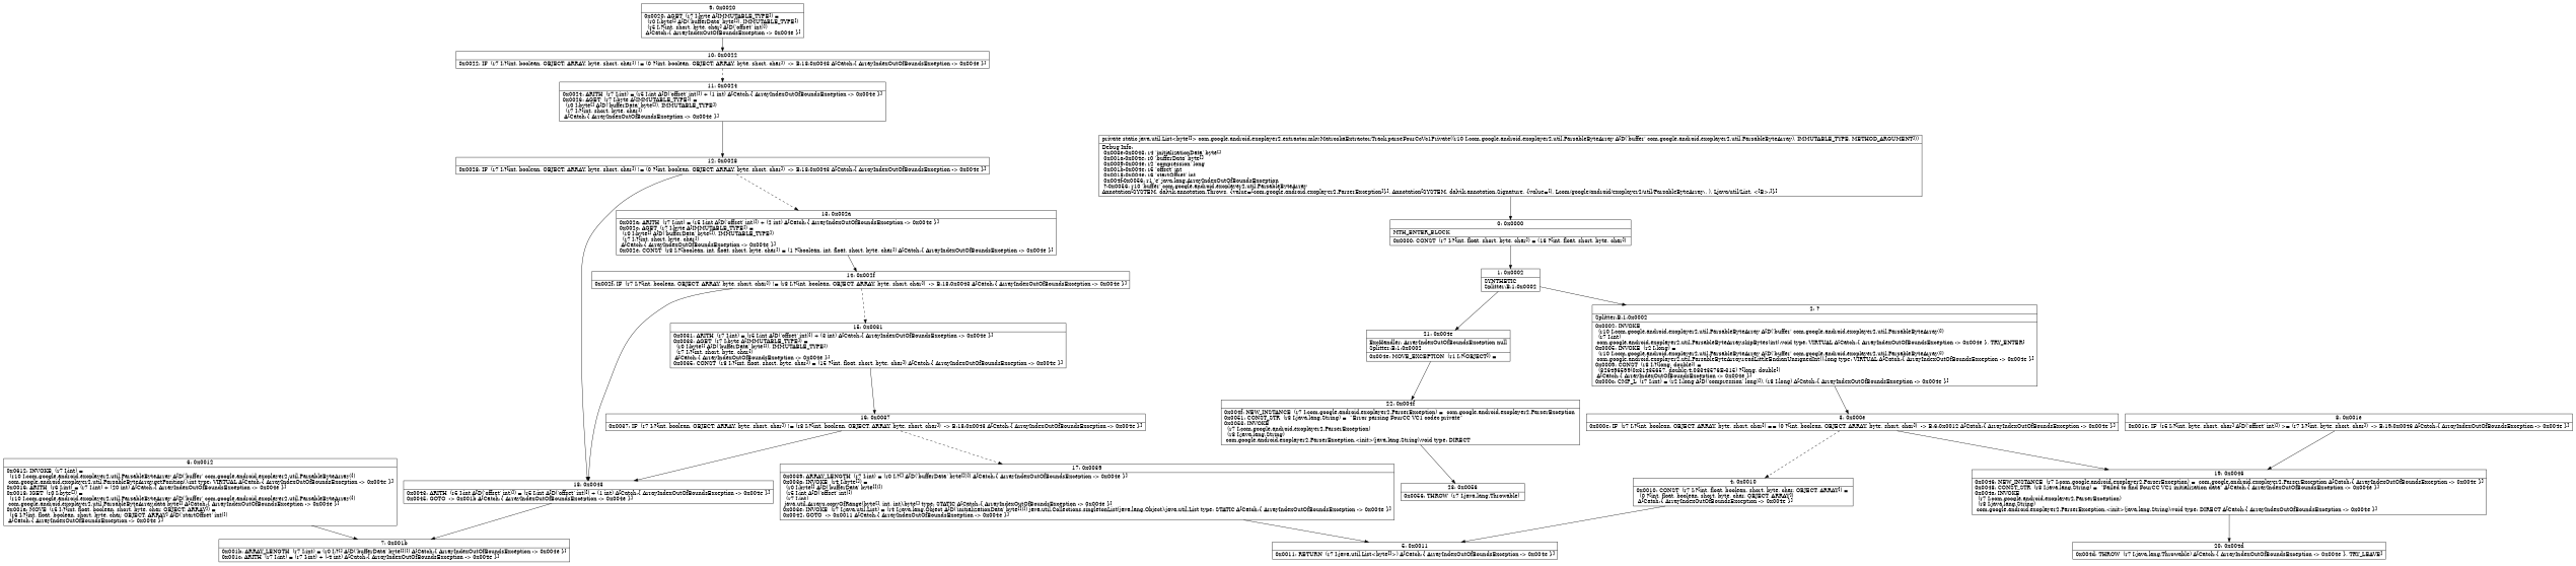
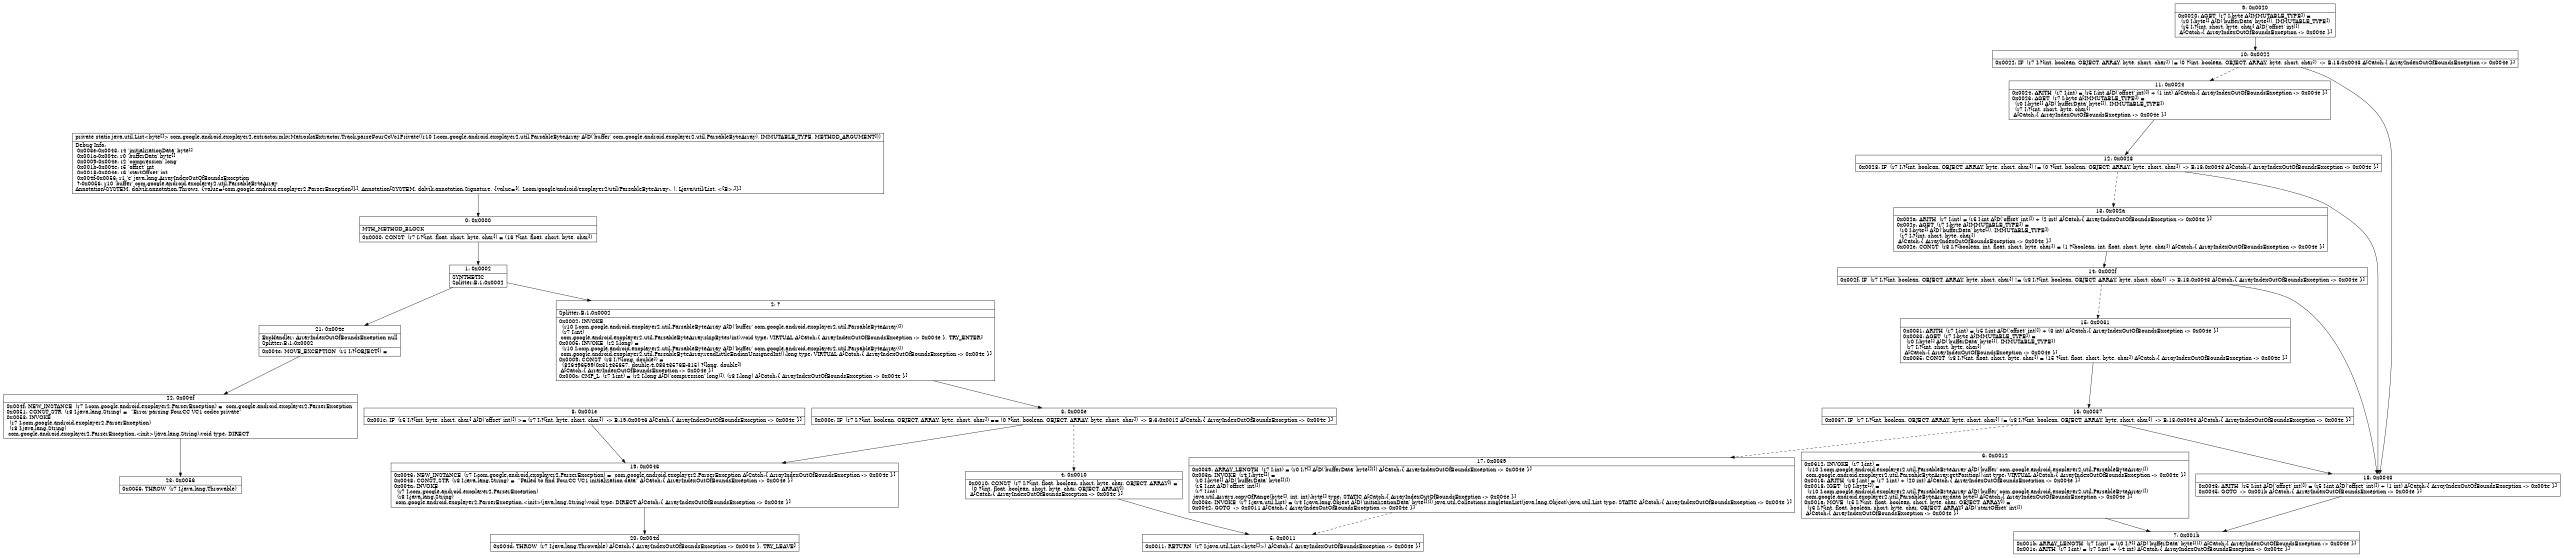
  digraph {
    node [shape=record]
-   n1 [label="{0\:\ 0x0000|MTH_ENTER_BLOCK\l|0x0000: CONST  (r7 I:?[int, float, short, byte, char]) = (16 ?[int, float, short, byte, char]) \l}"]
+   n1 [label="{0\:\ 0x0000|MTH_METHOD_BLOCK\l|0x0000: CONST  (r7 I:?[int, float, short, byte, char]) = (16 ?[int, float, short, byte, char]) \l}"]
    n2 [label="{1\:\ 0x0002|SYNTHETIC\lSplitter:B:1:0x0002\l}"]
    n3 [label="{2\:\ ?|Splitter:B:1:0x0002\l|0x0002: INVOKE  \l  (r10 I:com.google.android.exoplayer2.util.ParsableByteArray A[D('buffer' com.google.android.exoplayer2.util.ParsableByteArray)])\l  (r7 I:int)\l com.google.android.exoplayer2.util.ParsableByteArray.skipBytes(int):void type: VIRTUAL A[Catch:\{ ArrayIndexOutOfBoundsException \-\> 0x004e \}, TRY_ENTER]\l0x0005: INVOKE  (r2 I:long) = \l  (r10 I:com.google.android.exoplayer2.util.ParsableByteArray A[D('buffer' com.google.android.exoplayer2.util.ParsableByteArray)])\l com.google.android.exoplayer2.util.ParsableByteArray.readLittleEndianUnsignedInt():long type: VIRTUAL A[Catch:\{ ArrayIndexOutOfBoundsException \-\> 0x004e \}]\l0x0009: CONST  (r8 I:?[long, double]) = \l  (826496599(0x31435657, double:4.08343576E\-315) ?[long, double])\l A[Catch:\{ ArrayIndexOutOfBoundsException \-\> 0x004e \}]\l0x000c: CMP_L  (r7 I:int) = (r2 I:long A[D('compression' long)]), (r8 I:long) A[Catch:\{ ArrayIndexOutOfBoundsException \-\> 0x004e \}]\l}"]
    n4 [label="{21\:\ 0x004e|ExcHandler: ArrayIndexOutOfBoundsException null\lSplitter:B:1:0x0002\l|0x004e: MOVE_EXCEPTION  (r1 I:?[OBJECT]) =  \l}"]
    n5 [label="{3\:\ 0x000e|0x000e: IF  (r7 I:?[int, boolean, OBJECT, ARRAY, byte, short, char]) == (0 ?[int, boolean, OBJECT, ARRAY, byte, short, char])  \-\> B:6:0x0012 A[Catch:\{ ArrayIndexOutOfBoundsException \-\> 0x004e \}]\l}"]
    n6 [label="{22\:\ 0x004f|0x004f: NEW_INSTANCE  (r7 I:com.google.android.exoplayer2.ParserException) =  com.google.android.exoplayer2.ParserException \l0x0051: CONST_STR  (r8 I:java.lang.String) =  \"Error parsing FourCC VC1 codec private\" \l0x0053: INVOKE  \l  (r7 I:com.google.android.exoplayer2.ParserException)\l  (r8 I:java.lang.String)\l com.google.android.exoplayer2.ParserException.\<init\>(java.lang.String):void type: DIRECT \l}"]
    n7 [label="{4\:\ 0x0010|0x0010: CONST  (r7 I:?[int, float, boolean, short, byte, char, OBJECT, ARRAY]) = \l  (0 ?[int, float, boolean, short, byte, char, OBJECT, ARRAY])\l A[Catch:\{ ArrayIndexOutOfBoundsException \-\> 0x004e \}]\l}"]
    n8 [label="{19\:\ 0x0046|0x0046: NEW_INSTANCE  (r7 I:com.google.android.exoplayer2.ParserException) =  com.google.android.exoplayer2.ParserException A[Catch:\{ ArrayIndexOutOfBoundsException \-\> 0x004e \}]\l0x0048: CONST_STR  (r8 I:java.lang.String) =  \"Failed to find FourCC VC1 initialization data\" A[Catch:\{ ArrayIndexOutOfBoundsException \-\> 0x004e \}]\l0x004a: INVOKE  \l  (r7 I:com.google.android.exoplayer2.ParserException)\l  (r8 I:java.lang.String)\l com.google.android.exoplayer2.ParserException.\<init\>(java.lang.String):void type: DIRECT A[Catch:\{ ArrayIndexOutOfBoundsException \-\> 0x004e \}]\l}"]
    n9 [label="{5\:\ 0x0011|0x0011: RETURN  (r7 I:java.util.List\<byte[]\>) A[Catch:\{ ArrayIndexOutOfBoundsException \-\> 0x004e \}]\l}"]
    n10 [label="{6\:\ 0x0012|0x0612: INVOKE  (r7 I:int) = \l  (r10 I:com.google.android.exoplayer2.util.ParsableByteArray A[D('buffer' com.google.android.exoplayer2.util.ParsableByteArray)])\l com.google.android.exoplayer2.util.ParsableByteArray.getPosition():int type: VIRTUAL A[Catch:\{ ArrayIndexOutOfBoundsException \-\> 0x004e \}]\l0x0016: ARITH  (r6 I:int) = (r7 I:int) + (20 int) A[Catch:\{ ArrayIndexOutOfBoundsException \-\> 0x004e \}]\l0x0018: IGET  (r0 I:byte[]) = \l  (r10 I:com.google.android.exoplayer2.util.ParsableByteArray A[D('buffer' com.google.android.exoplayer2.util.ParsableByteArray)])\l com.google.android.exoplayer2.util.ParsableByteArray.data byte[] A[Catch:\{ ArrayIndexOutOfBoundsException \-\> 0x004e \}]\l0x001a: MOVE  (r5 I:?[int, float, boolean, short, byte, char, OBJECT, ARRAY]) = \l  (r6 I:?[int, float, boolean, short, byte, char, OBJECT, ARRAY] A[D('startOffset' int)])\l A[Catch:\{ ArrayIndexOutOfBoundsException \-\> 0x004e \}]\l}"]
    n11 [label="{7\:\ 0x001b|0x001b: ARRAY_LENGTH  (r7 I:int) = (r0 I:?[] A[D('bufferData' byte[])]) A[Catch:\{ ArrayIndexOutOfBoundsException \-\> 0x004e \}]\l0x001c: ARITH  (r7 I:int) = (r7 I:int) + (\-4 int) A[Catch:\{ ArrayIndexOutOfBoundsException \-\> 0x004e \}]\l}"]
    n12 [label="{8\:\ 0x001e|0x001e: IF  (r5 I:?[int, byte, short, char] A[D('offset' int)]) \>= (r7 I:?[int, byte, short, char])  \-\> B:19:0x0046 A[Catch:\{ ArrayIndexOutOfBoundsException \-\> 0x004e \}]\l}"]
    n13 [label="{9\:\ 0x0020|0x0020: AGET  (r7 I:byte A[IMMUTABLE_TYPE]) = \l  (r0 I:byte[] A[D('bufferData' byte[]), IMMUTABLE_TYPE])\l  (r5 I:?[int, short, byte, char] A[D('offset' int)])\l A[Catch:\{ ArrayIndexOutOfBoundsException \-\> 0x004e \}]\l}"]
    n14 [label="{10\:\ 0x0022|0x0022: IF  (r7 I:?[int, boolean, OBJECT, ARRAY, byte, short, char]) != (0 ?[int, boolean, OBJECT, ARRAY, byte, short, char])  \-\> B:18:0x0043 A[Catch:\{ ArrayIndexOutOfBoundsException \-\> 0x004e \}]\l}"]
    n15 [label="{20\:\ 0x004d|0x004d: THROW  (r7 I:java.lang.Throwable) A[Catch:\{ ArrayIndexOutOfBoundsException \-\> 0x004e \}, TRY_LEAVE]\l}"]
    n16 [label="{11\:\ 0x0024|0x0024: ARITH  (r7 I:int) = (r5 I:int A[D('offset' int)]) + (1 int) A[Catch:\{ ArrayIndexOutOfBoundsException \-\> 0x004e \}]\l0x0026: AGET  (r7 I:byte A[IMMUTABLE_TYPE]) = \l  (r0 I:byte[] A[D('bufferData' byte[]), IMMUTABLE_TYPE])\l  (r7 I:?[int, short, byte, char])\l A[Catch:\{ ArrayIndexOutOfBoundsException \-\> 0x004e \}]\l}"]
    n17 [label="{18\:\ 0x0043|0x0043: ARITH  (r5 I:int A[D('offset' int)]) = (r5 I:int A[D('offset' int)]) + (1 int) A[Catch:\{ ArrayIndexOutOfBoundsException \-\> 0x004e \}]\l0x0045: GOTO  \-\> 0x001b A[Catch:\{ ArrayIndexOutOfBoundsException \-\> 0x004e \}]\l}"]
    n18 [label="{12\:\ 0x0028|0x0028: IF  (r7 I:?[int, boolean, OBJECT, ARRAY, byte, short, char]) != (0 ?[int, boolean, OBJECT, ARRAY, byte, short, char])  \-\> B:18:0x0043 A[Catch:\{ ArrayIndexOutOfBoundsException \-\> 0x004e \}]\l}"]
    n19 [label="{13\:\ 0x002a|0x002a: ARITH  (r7 I:int) = (r5 I:int A[D('offset' int)]) + (2 int) A[Catch:\{ ArrayIndexOutOfBoundsException \-\> 0x004e \}]\l0x002c: AGET  (r7 I:byte A[IMMUTABLE_TYPE]) = \l  (r0 I:byte[] A[D('bufferData' byte[]), IMMUTABLE_TYPE])\l  (r7 I:?[int, short, byte, char])\l A[Catch:\{ ArrayIndexOutOfBoundsException \-\> 0x004e \}]\l0x002e: CONST  (r8 I:?[boolean, int, float, short, byte, char]) = (1 ?[boolean, int, float, short, byte, char]) A[Catch:\{ ArrayIndexOutOfBoundsException \-\> 0x004e \}]\l}"]
    n20 [label="{14\:\ 0x002f|0x002f: IF  (r7 I:?[int, boolean, OBJECT, ARRAY, byte, short, char]) != (r8 I:?[int, boolean, OBJECT, ARRAY, byte, short, char])  \-\> B:18:0x0043 A[Catch:\{ ArrayIndexOutOfBoundsException \-\> 0x004e \}]\l}"]
    n21 [label="{15\:\ 0x0031|0x0031: ARITH  (r7 I:int) = (r5 I:int A[D('offset' int)]) + (3 int) A[Catch:\{ ArrayIndexOutOfBoundsException \-\> 0x004e \}]\l0x0033: AGET  (r7 I:byte A[IMMUTABLE_TYPE]) = \l  (r0 I:byte[] A[D('bufferData' byte[]), IMMUTABLE_TYPE])\l  (r7 I:?[int, short, byte, char])\l A[Catch:\{ ArrayIndexOutOfBoundsException \-\> 0x004e \}]\l0x0035: CONST  (r8 I:?[int, float, short, byte, char]) = (15 ?[int, float, short, byte, char]) A[Catch:\{ ArrayIndexOutOfBoundsException \-\> 0x004e \}]\l}"]
    n22 [label="{16\:\ 0x0037|0x0037: IF  (r7 I:?[int, boolean, OBJECT, ARRAY, byte, short, char]) != (r8 I:?[int, boolean, OBJECT, ARRAY, byte, short, char])  \-\> B:18:0x0043 A[Catch:\{ ArrayIndexOutOfBoundsException \-\> 0x004e \}]\l}"]
    n23 [label="{17\:\ 0x0039|0x0039: ARRAY_LENGTH  (r7 I:int) = (r0 I:?[] A[D('bufferData' byte[])]) A[Catch:\{ ArrayIndexOutOfBoundsException \-\> 0x004e \}]\l0x003a: INVOKE  (r4 I:byte[]) = \l  (r0 I:byte[] A[D('bufferData' byte[])])\l  (r5 I:int A[D('offset' int)])\l  (r7 I:int)\l java.util.Arrays.copyOfRange(byte[], int, int):byte[] type: STATIC A[Catch:\{ ArrayIndexOutOfBoundsException \-\> 0x004e \}]\l0x003e: INVOKE  (r7 I:java.util.List) = (r4 I:java.lang.Object A[D('initializationData' byte[])]) java.util.Collections.singletonList(java.lang.Object):java.util.List type: STATIC A[Catch:\{ ArrayIndexOutOfBoundsException \-\> 0x004e \}]\l0x0042: GOTO  \-\> 0x0011 A[Catch:\{ ArrayIndexOutOfBoundsException \-\> 0x004e \}]\l}"]
    n24 [label="{23\:\ 0x0056|0x0056: THROW  (r7 I:java.lang.Throwable) \l}"]
    n25 [label="{private static java.util.List\<byte[]\> com.google.android.exoplayer2.extractor.mkv.MatroskaExtractor.Track.parseFourCcVc1Private((r10 I:com.google.android.exoplayer2.util.ParsableByteArray A[D('buffer' com.google.android.exoplayer2.util.ParsableByteArray), IMMUTABLE_TYPE, METHOD_ARGUMENT]))  | Debug Info:\l  0x003e\-0x0043: r4 'initializationData' byte[]\l  0x001a\-0x004e: r0 'bufferData' byte[]\l  0x0009\-0x004e: r2 'compression' long\l  0x001b\-0x004e: r5 'offset' int\l  0x0018\-0x004e: r6 'startOffset' int\l  0x004f\-0x0056: r1 'e' java.lang.ArrayIndexOutOfBoundsException\l  ?\-0x0056: r10 'buffer' com.google.android.exoplayer2.util.ParsableByteArray\lAnnotation[SYSTEM, dalvik.annotation.Throws, \{value=[com.google.android.exoplayer2.ParserException]\}], Annotation[SYSTEM, dalvik.annotation.Signature, \{value=[(, Lcom\/google\/android\/exoplayer2\/util\/ParsableByteArray;, ), Ljava\/util\/List, \<[B\>;]\}]\l}"]
    n1 -> n2
    n2 -> n3
    n2 -> n4
    n3 -> n5
    n4 -> n6
    n5 -> n7 [style=dashed]
    n5 -> n8
    n6 -> n24
    n7 -> n9
    n8 -> n15
    n10 -> n11
    n12 -> n8
    n13 -> n14
    n14 -> n16 [style=dashed]
+   n14 -> n17
    n16 -> n18
    n17 -> n11
    n18 -> n17
    n18 -> n19 [style=dashed]
    n19 -> n20
    n20 -> n17
    n20 -> n21 [style=dashed]
    n21 -> n22
    n22 -> n17
    n22 -> n23 [style=dashed]
-   n23 -> n9
+   n23 -> n9 [style=dashed]
    n25 -> n1
  }
